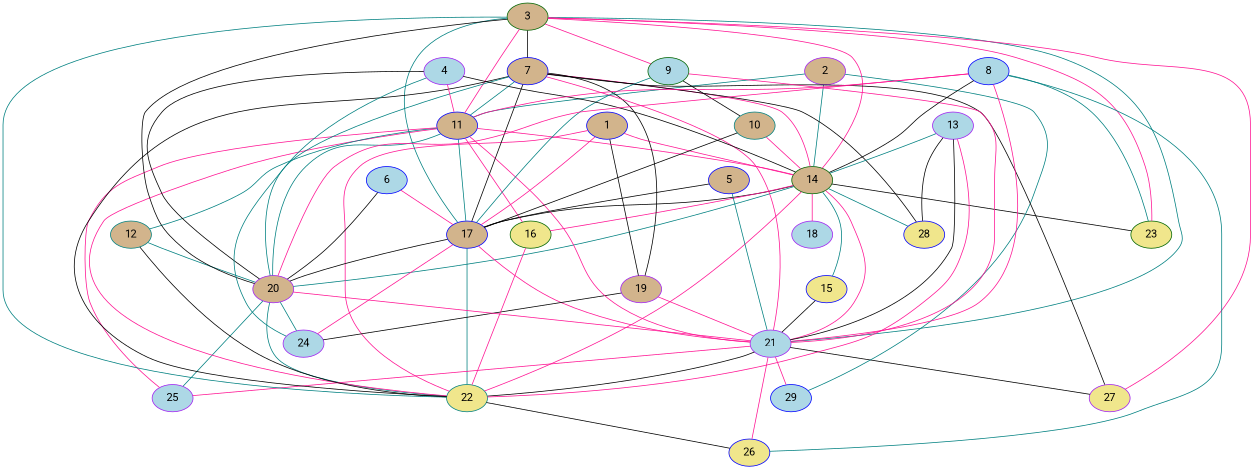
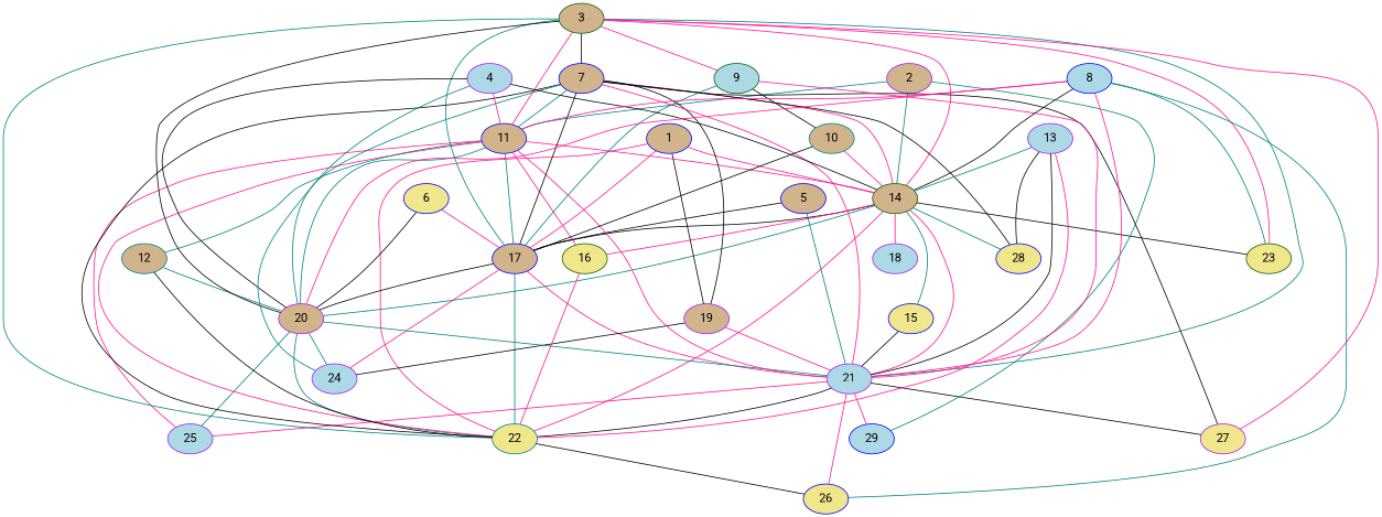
  graph {
    fontname=Roboto
    node [color=blue fillcolor=tan fontname=Roboto style=filled]
    edge [color=deeppink fontname=Roboto weight=1.0]
    14 [color=darkgreen]
    1
    17
    19 [color=purple]
    22 [color=teal fillcolor=khaki]
    20 [color=purple]
    21 [color=purple fillcolor=lightblue]
    23 [color=darkgreen fillcolor=khaki]
    28 [fillcolor=khaki]
    16 [color=darkgreen fillcolor=khaki]
    15 [fillcolor=khaki]
    18 [color=purple fillcolor=lightblue]
    24 [color=purple fillcolor=lightblue]
    26 [fillcolor=khaki]
    2 [color=purple]
    11
    29 [fillcolor=lightblue]
    12 [color=teal]
    25 [color=purple fillcolor=lightblue]
    3 [color=darkgreen]
    7
    9 [color=darkgreen fillcolor=lightblue]
    27 [color=purple fillcolor=khaki]
    10 [color=teal]
    4 [color=purple fillcolor=lightblue]
    5
-   6 [fillcolor=lightblue]
+   6 [fillcolor=khaki]
    8 [fillcolor=lightblue]
    13 [color=purple fillcolor=lightblue]
    14 -- 17 [color=black weight=3.0]
    14 -- 22
    14 -- 20 [color=teal]
    14 -- 21
    14 -- 23 [color=black]
    14 -- 28 [color=teal]
    14 -- 16
    14 -- 15 [color=teal]
    14 -- 18
    1 -- 14
    1 -- 17
    1 -- 19 [color=black]
    1 -- 22
    17 -- 22 [color=teal weight=3.0]
    17 -- 20 [color=black weight=3.0]
    17 -- 21 [weight=2.0]
    17 -- 24
    19 -- 21
    19 -- 24 [color=black]
    22 -- 26 [color=black]
    20 -- 22 [color=teal]
-   20 -- 21
+   20 -- 21 [color=teal]
    20 -- 24 [color=teal]
    20 -- 25 [color=teal]
    21 -- 22 [color=black weight=2.0]
    21 -- 26
    21 -- 29 [weight=2.0]
    21 -- 25
    21 -- 27 [color=black]
    16 -- 22
    15 -- 21 [color=black]
    2 -- 14 [color=teal]
    2 -- 11 [color=teal]
    2 -- 29 [color=teal]
    11 -- 14 [weight=2.0]
    11 -- 17 [color=teal weight=3.0]
    11 -- 22
    11 -- 20 [color=teal]
    11 -- 21 [weight=2.0]
    11 -- 16
    11 -- 12 [color=teal]
    11 -- 25
    12 -- 22 [color=black]
    12 -- 20 [color=teal]
    3 -- 14 [weight=2.0]
    3 -- 17 [color=teal weight=3.0]
    3 -- 22 [color=teal weight=2.0]
    3 -- 20 [color=black]
    3 -- 21 [color=teal weight=2.0]
    3 -- 23
    3 -- 11 [weight=2.0]
    3 -- 7 [color=black weight=2.0]
    3 -- 9
    3 -- 27
    7 -- 14 [weight=2.0]
    7 -- 17 [color=black weight=4.0]
    7 -- 19 [color=black]
    7 -- 22 [color=black weight=2.0]
    7 -- 20 [color=teal weight=4.0]
    7 -- 21 [weight=3.0]
    7 -- 28 [color=black weight=3.0]
    7 -- 11 [color=teal weight=2.0]
    7 -- 27 [color=black]
    9 -- 17 [color=teal]
    9 -- 21
    9 -- 10 [color=black]
    10 -- 14
    10 -- 17 [color=black weight=2.0]
    4 -- 14 [color=black weight=2.0]
    4 -- 20 [color=black]
    4 -- 24 [color=teal]
    4 -- 11
    5 -- 17 [color=black]
    5 -- 21 [color=teal]
    6 -- 17 [weight=2.0]
    6 -- 20 [color=black]
    8 -- 14 [color=black]
    8 -- 20
    8 -- 21
    8 -- 23 [color=teal]
    8 -- 26 [color=teal]
    8 -- 11
    13 -- 14 [color=teal weight=2.0]
    13 -- 22
    13 -- 21 [color=black]
    13 -- 28 [color=black]
  }
